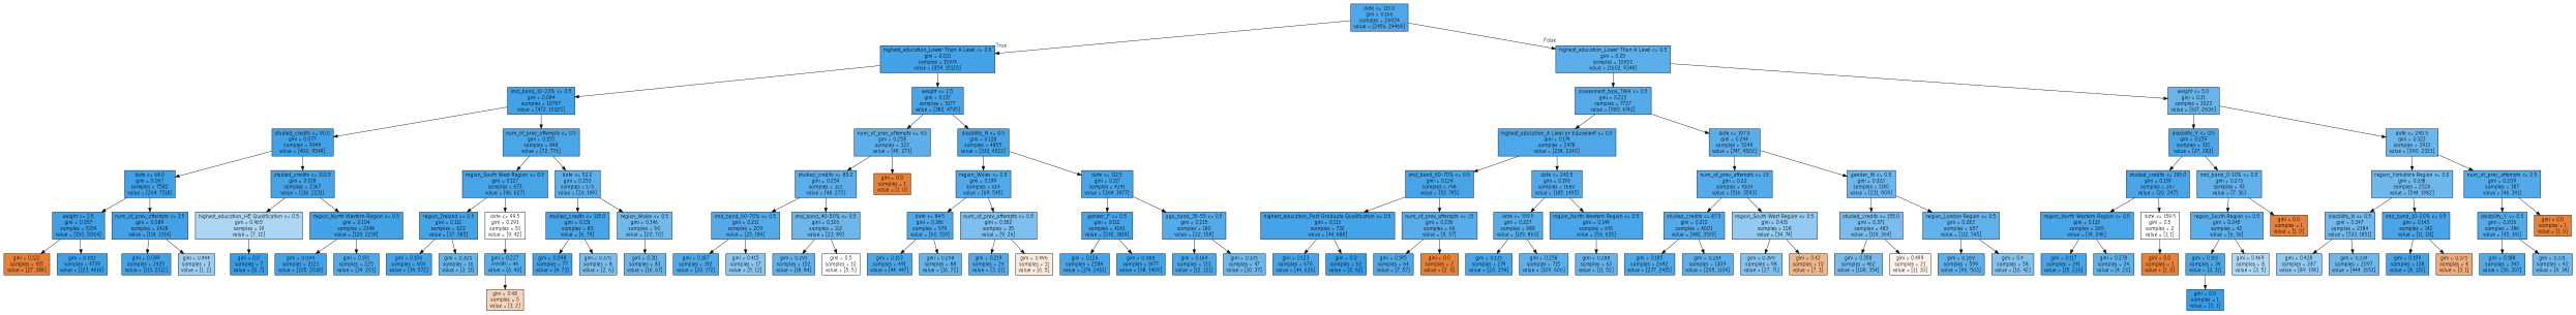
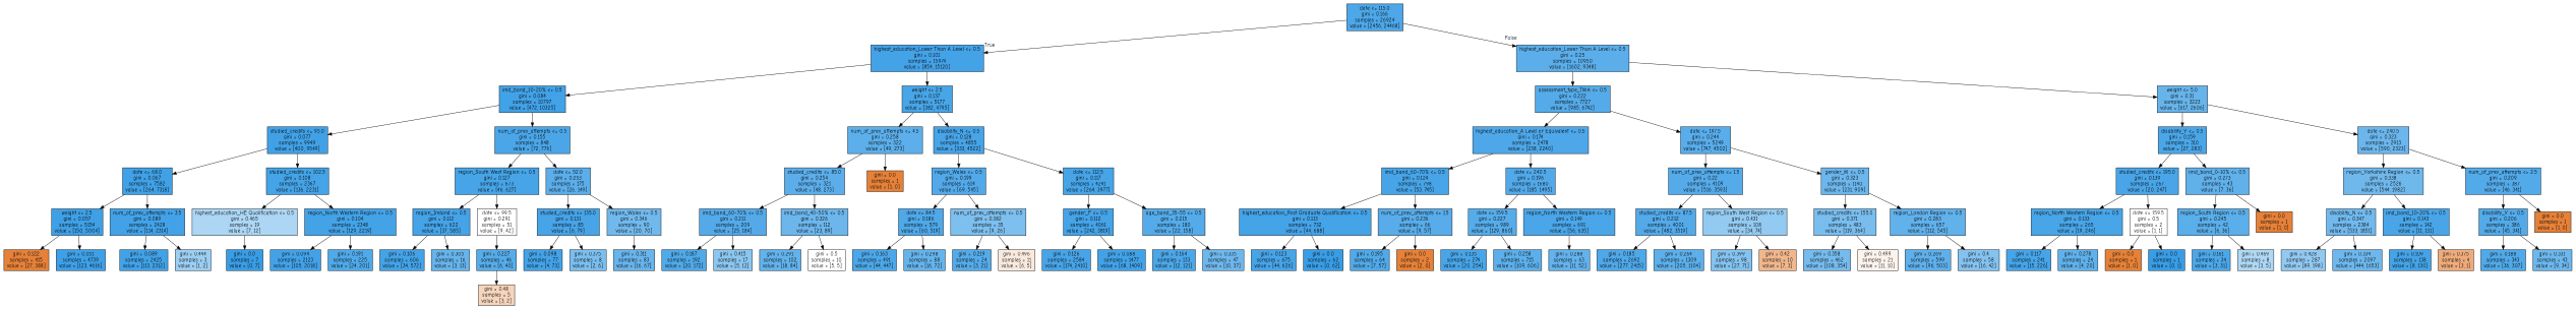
  digraph {
    fontname="Comic Neue"
    node [color=black fillcolor="#e58139ff" fontname="Comic Neue" shape=box style=filled]
    edge [fontname="Comic Neue"]
    n1 [fillcolor="#399de5e5" label="date <= 115.0\ngini = 0.166\nsamples = 26924\nvalue = [2456, 24468]"]
    n2 [fillcolor="#399de5f1" label="highest_education_Lower Than A Level <= 0.5\ngini = 0.101\nsamples = 15974\nvalue = [854, 15120]"]
    n3 [fillcolor="#399de5d3" label="highest_education_Lower Than A Level <= 0.5\ngini = 0.25\nsamples = 10950\nvalue = [1602, 9348]"]
    n4 [fillcolor="#399de5f3" label="imd_band_10-20% <= 0.5\ngini = 0.084\nsamples = 10797\nvalue = [472, 10325]"]
    n5 [fillcolor="#399de5eb" label="weight <= 2.5\ngini = 0.137\nsamples = 5177\nvalue = [382, 4795]"]
    n6 [fillcolor="#399de5da" label="assessment_type_TMA <= 0.5\ngini = 0.222\nsamples = 7727\nvalue = [985, 6742]"]
    n7 [fillcolor="#399de5c3" label="weight <= 5.0\ngini = 0.31\nsamples = 3223\nvalue = [617, 2606]"]
    n8 [fillcolor="#399de5f4" label="studied_credits <= 95.0\ngini = 0.077\nsamples = 9949\nvalue = [400, 9549]"]
    n9 [fillcolor="#399de5e7" label="num_of_prev_attempts <= 0.5\ngini = 0.155\nsamples = 848\nvalue = [72, 776]"]
    n10 [fillcolor="#399de5d1" label="num_of_prev_attempts <= 4.5\ngini = 0.258\nsamples = 322\nvalue = [49, 273]"]
    n11 [fillcolor="#399de5ec" label="disability_N <= 0.5\ngini = 0.128\nsamples = 4855\nvalue = [333, 4522]"]
    n12 [fillcolor="#399de5f6" label="date <= 68.0\ngini = 0.067\nsamples = 7582\nvalue = [264, 7318]"]
    n13 [fillcolor="#399de5ef" label="studied_credits <= 102.5\ngini = 0.108\nsamples = 2367\nvalue = [136, 2231]"]
    n14 [fillcolor="#399de5ec" label="region_South West Region <= 0.5\ngini = 0.127\nsamples = 673\nvalue = [46, 627]"]
    n15 [fillcolor="#399de5d3" label="date <= 52.0\ngini = 0.253\nsamples = 175\nvalue = [26, 149]"]
    n16 [fillcolor="#399de5f7" label="weight <= 2.5\ngini = 0.057\nsamples = 5154\nvalue = [150, 5004]"]
    n17 [fillcolor="#399de5f2" label="num_of_prev_attempts <= 3.5\ngini = 0.089\nsamples = 2428\nvalue = [114, 2314]"]
    n18 [fillcolor="#399de56a" label="highest_education_HE Qualification <= 0.5\ngini = 0.465\nsamples = 19\nvalue = [7, 12]"]
    n19 [fillcolor="#399de5f0" label="region_North Western Region <= 0.5\ngini = 0.104\nsamples = 2348\nvalue = [129, 2219]"]
    n20 [label="gini = 0.122\nsamples = 415\nvalue = [27, 388]"]
    n21 [fillcolor="#399de5f8" label="gini = 0.051\nsamples = 4739\nvalue = [123, 4616]"]
    n22 [fillcolor="#399de5f3" label="gini = 0.089\nsamples = 2425\nvalue = [113, 2312]"]
    n23 [fillcolor="#399de57f" label="gini = 0.444\nsamples = 3\nvalue = [1, 2]"]
    n24 [fillcolor="#399de5ff" label="gini = 0.0\nsamples = 7\nvalue = [0, 7]"]
    n25 [fillcolor="#399de5f2" label="gini = 0.094\nsamples = 2123\nvalue = [105, 2018]"]
    n26 [fillcolor="#399de5e1" label="gini = 0.191\nsamples = 225\nvalue = [24, 201]"]
    n27 [fillcolor="#399de5ef" label="region_Ireland <= 0.5\ngini = 0.112\nsamples = 622\nvalue = [37, 585]"]
    n28 [fillcolor="#e5813900" label="date <= 99.5\ngini = 0.291\nsamples = 51\nvalue = [9, 42]"]
    n29 [fillcolor="#399de5ec" label="studied_credits <= 135.0\ngini = 0.131\nsamples = 85\nvalue = [6, 79]"]
    n30 [fillcolor="#399de5b6" label="region_Wales <= 0.5\ngini = 0.346\nsamples = 90\nvalue = [20, 70]"]
    n31 [fillcolor="#399de5f0" label="gini = 0.106\nsamples = 606\nvalue = [34, 572]"]
    n32 [fillcolor="#399de5c4" label="gini = 0.305\nsamples = 16\nvalue = [3, 13]"]
-   n33 [fillcolor="#399de5d9" label="gini = 0.227\ncredits = 46\nvalue = [6, 40]"]
+   n33 [fillcolor="#399de5d9" label="gini = 0.227\nsamples = 46\nvalue = [6, 40]"]
    n34 [fillcolor="#e5813955" label="gini = 0.48\nsamples = 5\nvalue = [3, 2]"]
    n35 [fillcolor="#399de5f1" label="gini = 0.098\nsamples = 77\nvalue = [4, 73]"]
    n36 [fillcolor="#399de5aa" label="gini = 0.375\nsamples = 8\nvalue = [2, 6]"]
    n37 [fillcolor="#399de5c2" label="gini = 0.311\nsamples = 83\nvalue = [16, 67]"]
    n38 [fillcolor="#399de5d2" label="studied_credits <= 85.0\ngini = 0.254\nsamples = 321\nvalue = [48, 273]"]
    n39 [label="gini = 0.0\nsamples = 1\nvalue = [1, 0]"]
    n40 [fillcolor="#399de5df" label="region_Wales <= 0.5\ngini = 0.199\nsamples = 614\nvalue = [69, 545]"]
    n41 [fillcolor="#399de5ee" label="date <= 112.5\ngini = 0.117\nsamples = 4241\nvalue = [264, 3977]"]
    n42 [fillcolor="#399de5dc" label="imd_band_60-70% <= 0.5\ngini = 0.211\nsamples = 209\nvalue = [25, 184]"]
    n43 [fillcolor="#399de5bd" label="imd_band_40-50% <= 0.5\ngini = 0.326\nsamples = 112\nvalue = [23, 89]"]
    n44 [fillcolor="#399de5e1" label="gini = 0.187\nsamples = 192\nvalue = [20, 172]"]
    n45 [fillcolor="#399de595" label="gini = 0.415\nsamples = 17\nvalue = [5, 12]"]
    n46 [fillcolor="#399de5c8" label="gini = 0.291\nsamples = 102\nvalue = [18, 84]"]
    n47 [fillcolor="#e5813900" label="gini = 0.5\nsamples = 10\nvalue = [5, 5]"]
    n48 [fillcolor="#399de5e2" label="date <= 84.5\ngini = 0.186\nsamples = 579\nvalue = [60, 519]"]
    n49 [fillcolor="#399de5a7" label="num_of_prev_attempts <= 0.5\ngini = 0.382\nsamples = 35\nvalue = [9, 26]"]
    n50 [fillcolor="#399de5ef" label="gender_F <= 0.5\ngini = 0.112\nsamples = 4061\nvalue = [242, 3819]"]
    n51 [fillcolor="#399de5db" label="age_band_35-55 <= 0.5\ngini = 0.215\nsamples = 180\nvalue = [22, 158]"]
    n52 [fillcolor="#399de5e6" label="gini = 0.163\nsamples = 491\nvalue = [44, 447]"]
    n53 [fillcolor="#399de5c6" label="gini = 0.298\nsamples = 88\nvalue = [16, 72]"]
    n54 [fillcolor="#399de5db" label="gini = 0.219\nsamples = 24\nvalue = [3, 21]"]
    n55 [fillcolor="#e581392a" label="gini = 0.496\nsamples = 11\nvalue = [6, 5]"]
    n56 [fillcolor="#399de5ed" label="gini = 0.126\nsamples = 2584\nvalue = [174, 2410]"]
    n57 [fillcolor="#399de5f3" label="gini = 0.088\nsamples = 1477\nvalue = [68, 1409]"]
    n58 [fillcolor="#399de5e6" label="gini = 0.164\nsamples = 133\nvalue = [12, 121]"]
    n59 [fillcolor="#399de5ba" label="gini = 0.335\nsamples = 47\nvalue = [10, 37]"]
    n60 [fillcolor="#399de5e4" label="highest_education_A Level or Equivalent <= 0.5\ngini = 0.174\nsamples = 2478\nvalue = [238, 2240]"]
    n61 [fillcolor="#399de5d5" label="date <= 197.5\ngini = 0.244\nsamples = 5249\nvalue = [747, 4502]"]
    n62 [fillcolor="#399de5e7" label="disability_Y <= 0.5\ngini = 0.159\nsamples = 310\nvalue = [27, 283]"]
    n63 [fillcolor="#399de5be" label="date <= 240.5\ngini = 0.323\nsamples = 2913\nvalue = [590, 2323]"]
    n64 [fillcolor="#399de5ed" label="imd_band_60-70% <= 0.5\ngini = 0.124\nsamples = 798\nvalue = [53, 745]"]
    n65 [fillcolor="#399de5df" label="date <= 240.5\ngini = 0.196\nsamples = 1680\nvalue = [185, 1495]"]
    n66 [fillcolor="#399de5da" label="num_of_prev_attempts <= 1.5\ngini = 0.22\nsamples = 4109\nvalue = [516, 3593]"]
    n67 [fillcolor="#399de5be" label="gender_M <= 0.5\ngini = 0.323\nsamples = 1140\nvalue = [231, 909]"]
    n68 [fillcolor="#399de5ef" label="highest_education_Post Graduate Qualification <= 0.5\ngini = 0.113\nsamples = 732\nvalue = [44, 688]"]
    n69 [fillcolor="#399de5d7" label="num_of_prev_attempts <= 1.5\ngini = 0.236\nsamples = 66\nvalue = [9, 57]"]
    n70 [fillcolor="#399de5d9" label="date <= 159.5\ngini = 0.227\nsamples = 989\nvalue = [129, 860]"]
    n71 [fillcolor="#399de5e9" label="region_North Western Region <= 0.5\ngini = 0.149\nsamples = 691\nvalue = [56, 635]"]
-   n72 [fillcolor="#399de5ed" label="gini = 0.123\nsamples = 670\nvalue = [44, 626]"]
+   n72 [fillcolor="#399de5ed" label="gini = 0.123\nsamples = 675\nvalue = [44, 626]"]
    n73 [fillcolor="#399de5ff" label="gini = 0.0\nsamples = 62\nvalue = [0, 62]"]
    n74 [fillcolor="#399de5e0" label="gini = 0.195\nsamples = 64\nvalue = [7, 57]"]
    n75 [label="gini = 0.0\nsamples = 2\nvalue = [2, 0]"]
    n76 [fillcolor="#399de5eb" label="gini = 0.135\nsamples = 274\nvalue = [20, 254]"]
    n77 [fillcolor="#399de5d1" label="gini = 0.258\nsamples = 715\nvalue = [109, 606]"]
    n78 [fillcolor="#399de5c9" label="gini = 0.288\nsamples = 63\nvalue = [11, 52]"]
    n79 [fillcolor="#399de5dc" label="studied_credits <= 87.5\ngini = 0.212\nsamples = 4001\nvalue = [482, 3519]"]
    n80 [fillcolor="#399de58a" label="region_South West Region <= 0.5\ngini = 0.431\nsamples = 108\nvalue = [34, 74]"]
    n81 [fillcolor="#399de5ac" label="studied_credits <= 155.0\ngini = 0.371\nsamples = 483\nvalue = [119, 364]"]
    n82 [fillcolor="#399de5cb" label="region_London Region <= 0.5\ngini = 0.283\nsamples = 657\nvalue = [112, 545]"]
    n83 [fillcolor="#399de5e2" label="gini = 0.185\nsamples = 2692\nvalue = [277, 2415]"]
    n84 [fillcolor="#399de5d0" label="gini = 0.264\nsamples = 1309\nvalue = [205, 1104]"]
    n85 [fillcolor="#399de59e" label="gini = 0.399\nsamples = 98\nvalue = [27, 71]"]
    n86 [fillcolor="#e5813992" label="gini = 0.42\nsamples = 10\nvalue = [7, 3]"]
    n87 [fillcolor="#399de5b1" label="gini = 0.358\nsamples = 462\nvalue = [108, 354]"]
    n88 [fillcolor="#e5813917" label="gini = 0.499\nsamples = 21\nvalue = [11, 10]"]
    n89 [fillcolor="#399de5ce" label="gini = 0.269\nsamples = 599\nvalue = [96, 503]"]
    n90 [fillcolor="#399de59e" label="gini = 0.4\nsamples = 58\nvalue = [16, 42]"]
    n91 [fillcolor="#399de5ea" label="studied_credits <= 195.0\ngini = 0.139\nsamples = 267\nvalue = [20, 247]"]
    n92 [fillcolor="#399de5cd" label="imd_band_0-10% <= 0.5\ngini = 0.273\nsamples = 43\nvalue = [7, 36]"]
    n93 [fillcolor="#399de5b9" label="region_Yorkshire Region <= 0.5\ngini = 0.338\nsamples = 2526\nvalue = [544, 1982]"]
    n94 [fillcolor="#399de5dd" label="num_of_prev_attempts <= 2.5\ngini = 0.209\nsamples = 387\nvalue = [46, 341]"]
    n95 [fillcolor="#399de5eb" label="region_North Western Region <= 0.5\ngini = 0.133\nsamples = 265\nvalue = [19, 246]"]
    n96 [fillcolor="#e5813900" label="date <= 159.5\ngini = 0.5\nsamples = 2\nvalue = [1, 1]"]
    n97 [fillcolor="#399de5d4" label="region_South Region <= 0.5\ngini = 0.245\nsamples = 42\nvalue = [6, 36]"]
    n98 [label="gini = 0.0\nsamples = 1\nvalue = [1, 0]"]
    n99 [fillcolor="#399de5ee" label="gini = 0.117\nsamples = 241\nvalue = [15, 226]"]
    n100 [fillcolor="#399de5cc" label="gini = 0.278\nsamples = 24\nvalue = [4, 20]"]
    n101 [label="gini = 0.0\nsamples = 1\nvalue = [1, 0]"]
    n102 [fillcolor="#399de5ff" label="gini = 0.0\nsamples = 1\nvalue = [0, 1]"]
    n103 [fillcolor="#399de5e6" label="gini = 0.161\nsamples = 34\nvalue = [3, 31]"]
    n104 [fillcolor="#399de566" label="gini = 0.469\nsamples = 8\nvalue = [3, 5]"]
    n105 [fillcolor="#399de5b6" label="disability_N <= 0.5\ngini = 0.347\nsamples = 2384\nvalue = [533, 1851]"]
    n106 [fillcolor="#399de5ea" label="imd_band_10-20% <= 0.5\ngini = 0.143\nsamples = 142\nvalue = [11, 131]"]
    n107 [fillcolor="#399de5dd" label="disability_Y <= 0.5\ngini = 0.206\nsamples = 386\nvalue = [45, 341]"]
    n108 [label="gini = 0.0\nsamples = 1\nvalue = [1, 0]"]
    n109 [fillcolor="#399de58c" label="gini = 0.428\nsamples = 287\nvalue = [89, 198]"]
    n110 [fillcolor="#399de5bb" label="gini = 0.334\nsamples = 2097\nvalue = [444, 1653]"]
    n111 [fillcolor="#399de5ef" label="gini = 0.109\nsamples = 138\nvalue = [8, 130]"]
    n112 [fillcolor="#e58139aa" label="gini = 0.375\nsamples = 4\nvalue = [3, 1]"]
    n113 [fillcolor="#399de5e1" label="gini = 0.188\nsamples = 343\nvalue = [36, 307]"]
    n114 [fillcolor="#399de5bb" label="gini = 0.331\nsamples = 43\nvalue = [9, 34]"]
    n1 -> n2 [headlabel=True labelangle=45 labeldistance=2.5]
    n1 -> n3 [headlabel=False labelangle=-45 labeldistance=2.5]
    n2 -> n4
    n2 -> n5
    n3 -> n6
    n3 -> n7
    n4 -> n8
    n4 -> n9
    n5 -> n10
    n5 -> n11
    n6 -> n60
    n6 -> n61
    n7 -> n62
    n7 -> n63
    n8 -> n12
    n8 -> n13
    n9 -> n14
    n9 -> n15
    n10 -> n38
    n10 -> n39
    n11 -> n40
    n11 -> n41
    n12 -> n16
    n12 -> n17
    n13 -> n18
    n13 -> n19
    n14 -> n27
    n14 -> n28
    n15 -> n29
    n15 -> n30
    n16 -> n20
    n16 -> n21
    n17 -> n22
    n17 -> n23
    n18 -> n24
    n19 -> n25
    n19 -> n26
    n27 -> n31
    n27 -> n32
    n28 -> n33
    n29 -> n35
    n29 -> n36
    n30 -> n37
    n33 -> n34
    n38 -> n42
    n38 -> n43
    n40 -> n48
    n40 -> n49
    n41 -> n50
    n41 -> n51
    n42 -> n44
    n42 -> n45
    n43 -> n46
    n43 -> n47
    n48 -> n52
    n48 -> n53
    n49 -> n54
    n49 -> n55
    n50 -> n56
    n50 -> n57
    n51 -> n58
    n51 -> n59
    n60 -> n64
    n60 -> n65
    n61 -> n66
    n61 -> n67
    n62 -> n91
    n62 -> n92
    n63 -> n93
    n63 -> n94
    n64 -> n68
    n64 -> n69
    n65 -> n70
    n65 -> n71
    n66 -> n79
    n66 -> n80
    n67 -> n81
    n67 -> n82
    n68 -> n72
    n68 -> n73
    n69 -> n74
    n69 -> n75
    n70 -> n76
    n70 -> n77
    n71 -> n78
    n79 -> n83
    n79 -> n84
    n80 -> n85
    n80 -> n86
    n81 -> n87
    n81 -> n88
    n82 -> n89
    n82 -> n90
    n91 -> n95
    n91 -> n96
    n92 -> n97
    n92 -> n98
    n93 -> n105
    n93 -> n106
    n94 -> n107
    n94 -> n108
    n95 -> n99
    n95 -> n100
    n96 -> n101
-   n103 -> n102
+   n96 -> n102
    n97 -> n103
    n97 -> n104
    n105 -> n109
    n105 -> n110
    n106 -> n111
    n106 -> n112
    n107 -> n113
    n107 -> n114
  }
